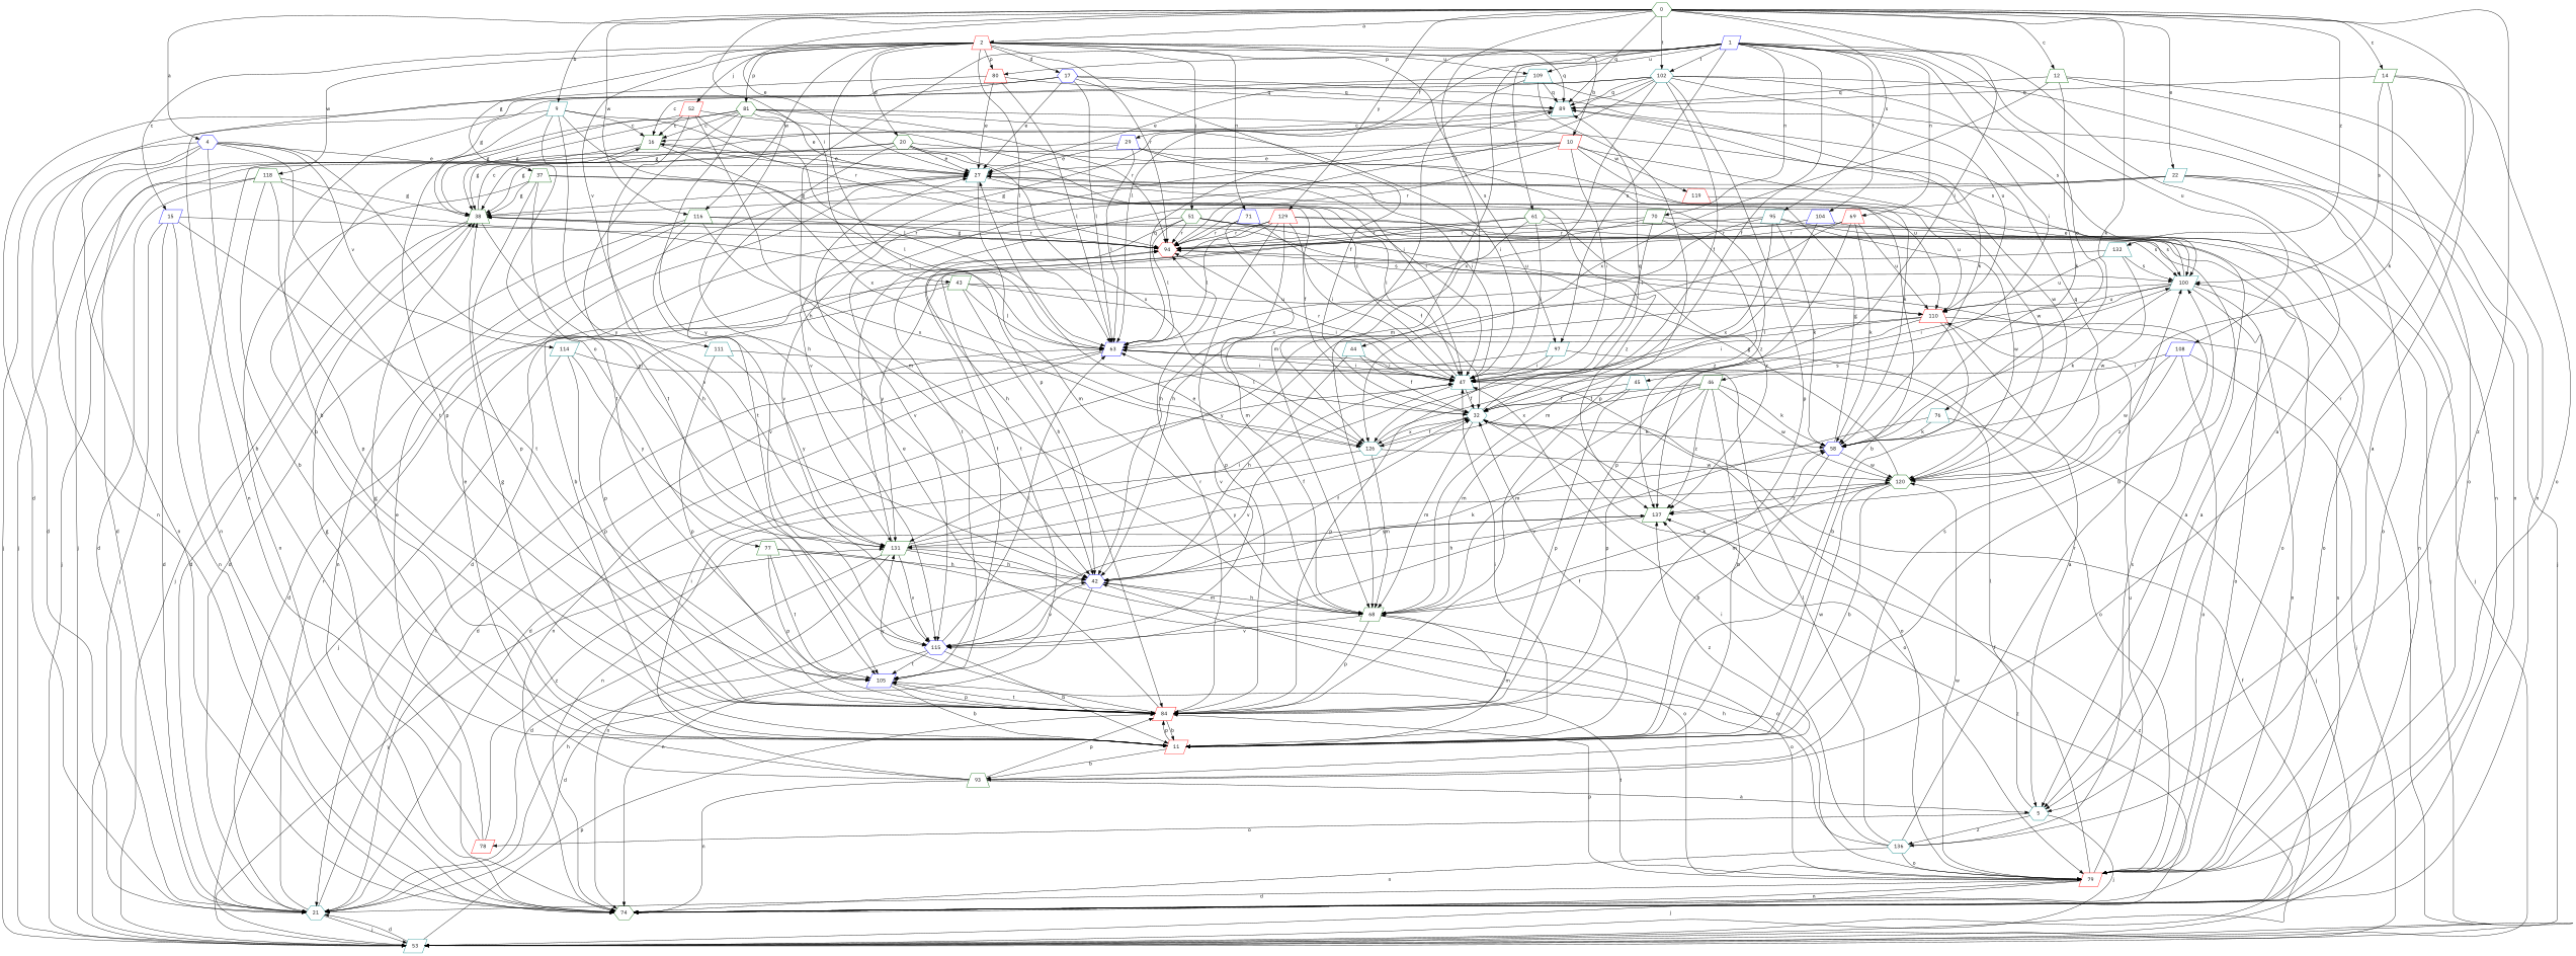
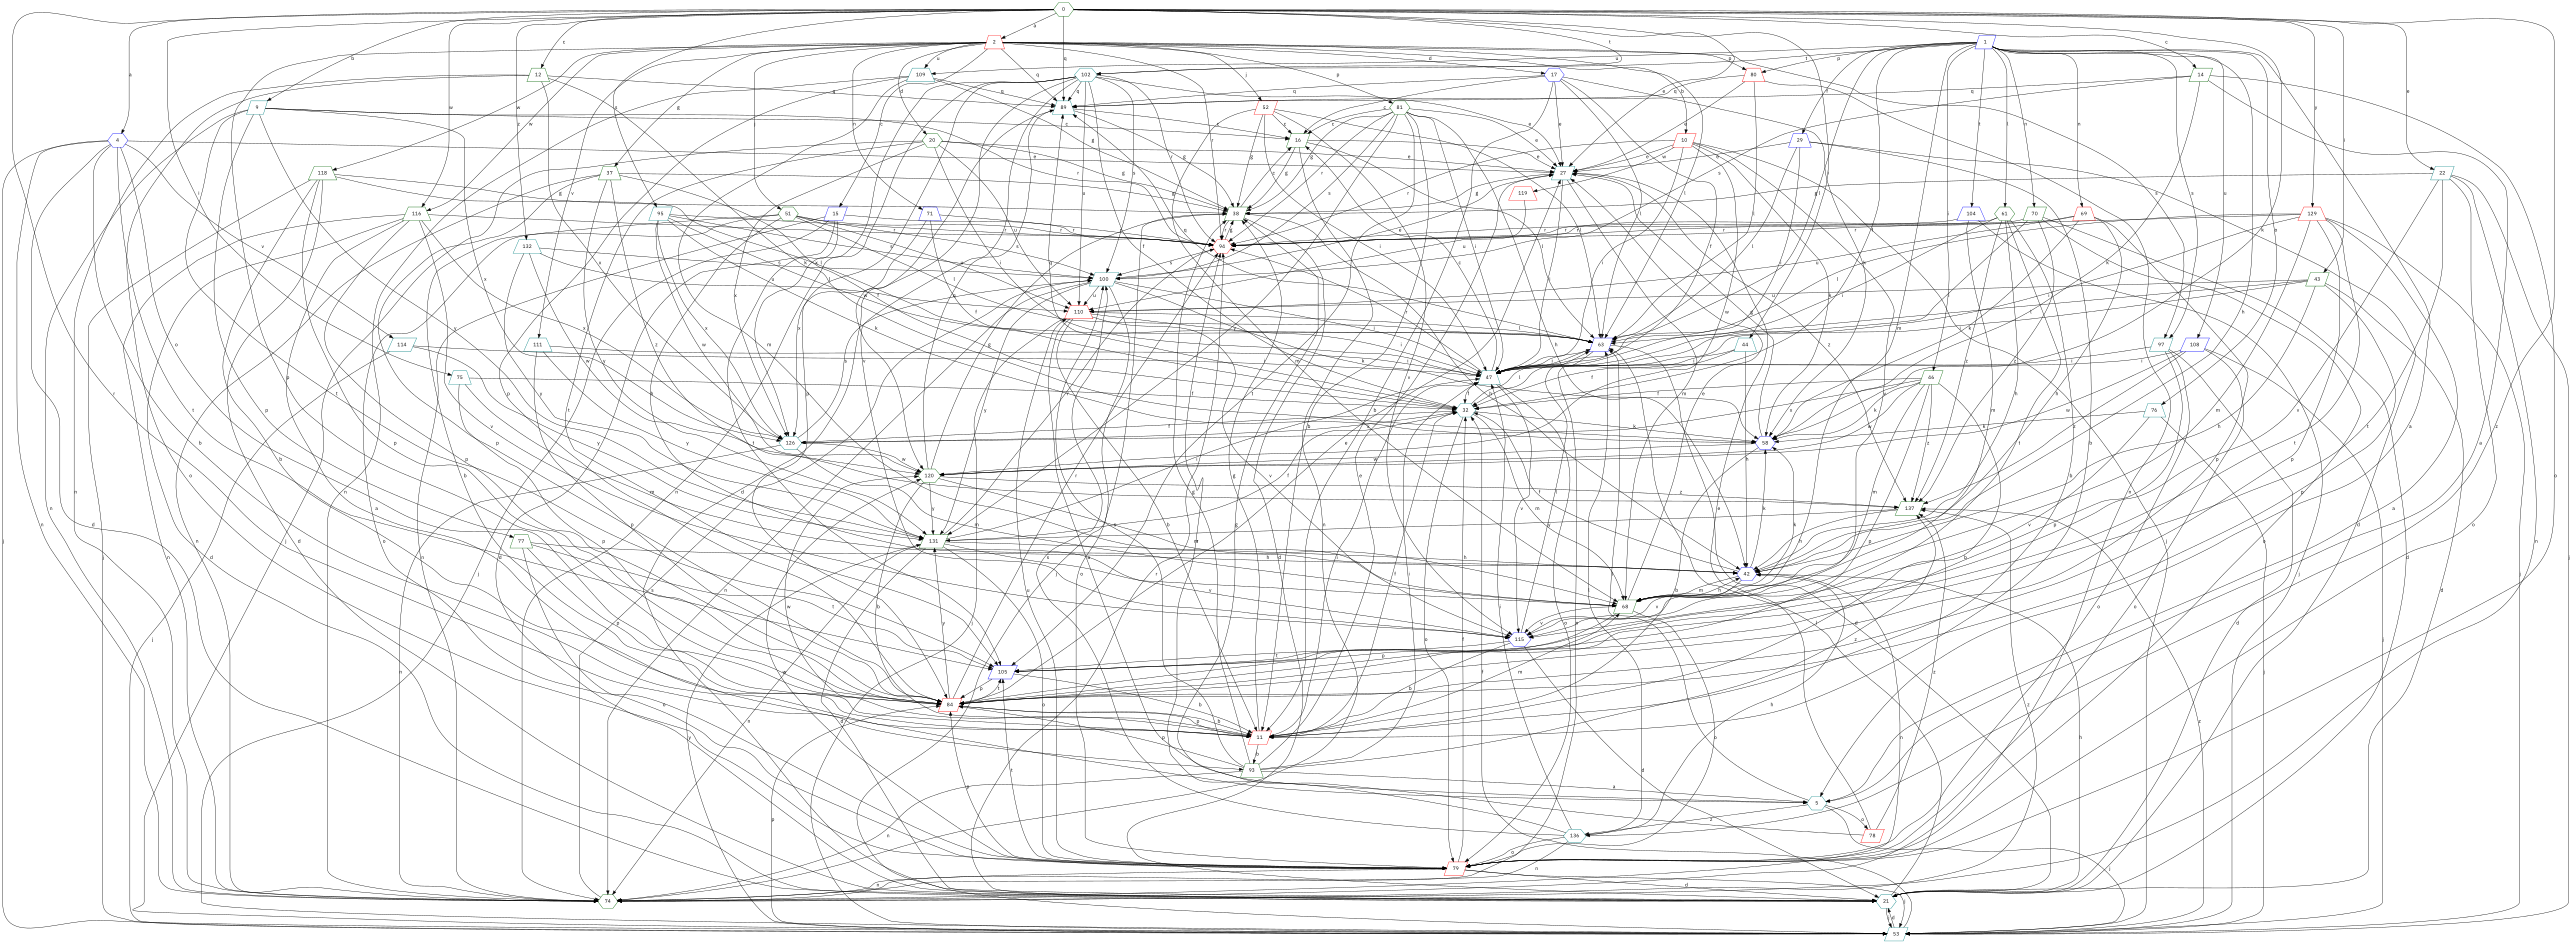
  strict digraph {
    fontname="IBM Plex Sans"
    node [color=darkgreen fontname="IBM Plex Sans" shape=parallelogram]
    edge [fontname="IBM Plex Sans"]
    0 [shape=hexagon]
    2 [color=red shape=trapezium]
    4 [color=blue shape=hexagon]
    9 [color=teal]
    12 [shape=trapezium]
    14
    22 [color=teal]
    27 [color=teal]
    43
    44 [color=teal shape=trapezium]
-   45 [color=teal shape=trapezium]
+   45 [color=teal shape=trapezium label=75]
    58 [color=blue shape=hexagon]
    89 [color=teal shape=trapezium]
    93 [shape=trapezium]
    95 [color=teal]
    102 [color=teal shape=hexagon]
    116 [shape=trapezium]
    129 [color=red shape=trapezium]
    132 [color=teal shape=trapezium]
    136 [color=teal shape=hexagon]
    63 [color=blue]
    80 [color=red shape=trapezium]
    97 [color=teal]
    109 [color=teal shape=trapezium]
    10 [color=red]
    15 [color=blue]
    17 [color=blue shape=hexagon]
    20 [shape=hexagon]
    37 [shape=trapezium]
    51 [shape=hexagon]
    52 [color=red]
    71 [color=blue shape=trapezium]
    81 [shape=hexagon]
    84 [color=red]
    94 [color=red shape=hexagon]
    111 [color=teal shape=trapezium]
    118 [shape=trapezium]
    11 [color=red]
    21 [color=teal shape=hexagon]
    53 [color=teal]
    74 [shape=hexagon]
    77 [shape=trapezium]
    105 [color=blue]
    114 [color=teal]
    16
    126 [color=teal shape=hexagon]
    131
    79 [color=red]
    5 [color=teal shape=hexagon]
    100 [color=teal]
    115 [color=blue shape=hexagon]
-   38 [shape=trapezium]
+   38
    68
    47 [color=teal shape=trapezium]
    137
    42 [color=blue shape=hexagon]
    110 [color=red shape=trapezium]
    32 [color=teal shape=hexagon]
    120 [shape=hexagon]
    1 [color=blue]
    29 [color=blue shape=trapezium]
    46
    61 [shape=hexagon]
    69 [color=red shape=trapezium]
    70
    76 [color=teal shape=trapezium]
    104 [color=blue shape=trapezium]
    108 [color=blue]
    78 [color=red]
    119 [color=red shape=trapezium]
    0 -> 2 [label=a]
    0 -> 4 [label=a]
    0 -> 9 [label=b]
    0 -> 12 [label=c]
    0 -> 14 [label=c]
    0 -> 22 [label=e]
    0 -> 27 [label=e]
    0 -> 43 [label=i]
    0 -> 44 [label=i]
    0 -> 45 [label=i]
    0 -> 58 [label=k]
    0 -> 89 [label=q]
    0 -> 93 [label=r]
    0 -> 95 [label=s]
    0 -> 102 [label=t]
    0 -> 116 [label=w]
    0 -> 129 [label=y]
    0 -> 132 [label=z]
    0 -> 136 [label=z]
    2 -> 89 [label=q]
    2 -> 116 [label=w]
    2 -> 63 [label=l]
    2 -> 80 [label=p]
    2 -> 97 [label=s]
    2 -> 109 [label=u]
    2 -> 10 [label=b]
    2 -> 15 [label=c]
    2 -> 17 [label=d]
    2 -> 20 [label=d]
    2 -> 37 [label=g]
    2 -> 51 [label=j]
    2 -> 52 [label=j]
    2 -> 71 [label=n]
    2 -> 81 [label=p]
    2 -> 84 [label=p]
    2 -> 94 [label=r]
    2 -> 111 [label=v]
    2 -> 118 [label=w]
    4 -> 27 [label=e]
    4 -> 11 [label=b]
    4 -> 21 [label=d]
    4 -> 53 [label=j]
    4 -> 74 [label=n]
    4 -> 77 [label=o]
    4 -> 105 [label=t]
    4 -> 114 [label=v]
    9 -> 84 [label=p]
    9 -> 94 [label=r]
    9 -> 74 [label=n]
    9 -> 105 [label=t]
    9 -> 16 [label=c]
    9 -> 126 [label=x]
    9 -> 131 [label=y]
    12 -> 58 [label=k]
    12 -> 89 [label=q]
    12 -> 74 [label=n]
    12 -> 126 [label=x]
    12 -> 79 [label=o]
    14 -> 58 [label=k]
    14 -> 89 [label=q]
    14 -> 79 [label=o]
    14 -> 5 [label=a]
    14 -> 100 [label=s]
    22 -> 53 [label=j]
    22 -> 74 [label=n]
    22 -> 105 [label=t]
    22 -> 79 [label=o]
    22 -> 115 [label=v]
    22 -> 38 [label=g]
    27 -> 38 [label=g]
    27 -> 68 [label=m]
    27 -> 47 [label=i]
    27 -> 137 [label=z]
    43 -> 63 [label=l]
    43 -> 84 [label=p]
    43 -> 21 [label=d]
    43 -> 47 [label=i]
    43 -> 42 [label=h]
    43 -> 110 [label=u]
    44 -> 47 [label=i]
    44 -> 42 [label=h]
    44 -> 32 [label=f]
    45 -> 84 [label=p]
    45 -> 68 [label=m]
    45 -> 32 [label=f]
    58 -> 27 [label=g]
    58 -> 11 [label=b]
    58 -> 120 [label=w]
    89 -> 16 [label=c]
    89 -> 38 [label=g]
    89 -> 120 [label=w]
    93 -> 27 [label=e]
    93 -> 84 [label=p]
    93 -> 74 [label=n]
    93 -> 5 [label=a]
    93 -> 100 [label=s]
    93 -> 38 [label=g]
    93 -> 47 [label=i]
    93 -> 137 [label=z]
    95 -> 58 [label=k]
    95 -> 63 [label=l]
    95 -> 94 [label=r]
    95 -> 126 [label=x]
    95 -> 100 [label=s]
    95 -> 120 [label=w]
    102 -> 27 [label=e]
    102 -> 89 [label=q]
    102 -> 84 [label=p]
    102 -> 94 [label=r]
    102 -> 21 [label=d]
    102 -> 74 [label=n]
    102 -> 126 [label=x]
    102 -> 100 [label=s]
    102 -> 115 [label=v]
    102 -> 110 [label=u]
    102 -> 32 [label=f]
    116 -> 94 [label=r]
    116 -> 21 [label=d]
    116 -> 74 [label=n]
    116 -> 126 [label=x]
    116 -> 5 [label=a]
    116 -> 115 [label=v]
    129 -> 63 [label=l]
    129 -> 84 [label=p]
    129 -> 94 [label=r]
    129 -> 53 [label=j]
    129 -> 105 [label=t]
    129 -> 5 [label=a]
    129 -> 68 [label=m]
    129 -> 47 [label=i]
    132 -> 131 [label=y]
    132 -> 100 [label=s]
    132 -> 110 [label=u]
    132 -> 120 [label=w]
    136 -> 63 [label=l]
    136 -> 94 [label=r]
    136 -> 74 [label=n]
    136 -> 79 [label=o]
    136 -> 100 [label=s]
    136 -> 47 [label=i]
    136 -> 42 [label=h]
    63 -> 89 [label=q]
    63 -> 21 [label=d]
    63 -> 74 [label=n]
    63 -> 47 [label=i]
    80 -> 27 [label=e]
    80 -> 89 [label=q]
    80 -> 63 [label=l]
    80 -> 74 [label=n]
    97 -> 84 [label=p]
    97 -> 21 [label=d]
    97 -> 79 [label=o]
    97 -> 47 [label=i]
    109 -> 89 [label=q]
    109 -> 84 [label=p]
    109 -> 74 [label=n]
    109 -> 38 [label=g]
    109 -> 68 [label=m]
    10 -> 27 [label=e]
    10 -> 58 [label=k]
    10 -> 94 [label=r]
    10 -> 53 [label=j]
    10 -> 115 [label=v]
    10 -> 47 [label=i]
    10 -> 120 [label=w]
    10 -> 119 [label=w]
    15 -> 94 [label=r]
    15 -> 21 [label=d]
    15 -> 53 [label=j]
    15 -> 74 [label=n]
    15 -> 105 [label=t]
    17 -> 27 [label=e]
    17 -> 58 [label=k]
    17 -> 89 [label=q]
    17 -> 63 [label=l]
    17 -> 11 [label=b]
    17 -> 16 [label=c]
    17 -> 32 [label=f]
    20 -> 27 [label=e]
    20 -> 53 [label=j]
    20 -> 105 [label=t]
    20 -> 126 [label=x]
    20 -> 38 [label=g]
    20 -> 47 [label=i]
    20 -> 110 [label=u]
    37 -> 84 [label=p]
    37 -> 74 [label=n]
    37 -> 131 [label=y]
    37 -> 38 [label=g]
    37 -> 137 [label=z]
    37 -> 32 [label=f]
    51 -> 63 [label=l]
    51 -> 94 [label=r]
    51 -> 11 [label=b]
    51 -> 79 [label=o]
    51 -> 100 [label=s]
    51 -> 42 [label=h]
    51 -> 110 [label=u]
    52 -> 63 [label=l]
    52 -> 16 [label=c]
    52 -> 115 [label=v]
    52 -> 38 [label=g]
    52 -> 68 [label=m]
    52 -> 47 [label=i]
    71 -> 94 [label=r]
    71 -> 126 [label=x]
    71 -> 32 [label=f]
    81 -> 27 [label=e]
    81 -> 94 [label=r]
    81 -> 11 [label=b]
    81 -> 105 [label=t]
    81 -> 16 [label=c]
    81 -> 131 [label=y]
    81 -> 100 [label=s]
    81 -> 38 [label=g]
    81 -> 47 [label=i]
    81 -> 42 [label=h]
    84 -> 27 [label=e]
    84 -> 94 [label=r]
    84 -> 11 [label=b]
    84 -> 105 [label=t]
    84 -> 131 [label=y]
    94 -> 100 [label=s]
    94 -> 38 [label=g]
    111 -> 84 [label=p]
    111 -> 131 [label=y]
    111 -> 47 [label=i]
    118 -> 63 [label=l]
    118 -> 84 [label=p]
    118 -> 11 [label=b]
    118 -> 21 [label=d]
    118 -> 53 [label=j]
    118 -> 38 [label=g]
    11 -> 93 [label=b]
    11 -> 84 [label=p]
    11 -> 38 [label=g]
    11 -> 68 [label=m]
    11 -> 47 [label=i]
    11 -> 32 [label=f]
    11 -> 120 [label=w]
    21 -> 63 [label=l]
    21 -> 94 [label=r]
    21 -> 53 [label=j]
    21 -> 42 [label=h]
    53 -> 84 [label=p]
    53 -> 21 [label=d]
    53 -> 131 [label=y]
    53 -> 137 [label=z]
    53 -> 32 [label=f]
    74 -> 100 [label=s]
    74 -> 137 [label=z]
    77 -> 84 [label=p]
    77 -> 105 [label=t]
    77 -> 79 [label=o]
    77 -> 42 [label=h]
    105 -> 84 [label=p]
    105 -> 11 [label=b]
-   114 -> 84 [label=p]
+   116 -> 84 [label=p]
    114 -> 53 [label=j]
    114 -> 131 [label=y]
    114 -> 47 [label=i]
    16 -> 27 [label=e]
    16 -> 63 [label=l]
    16 -> 74 [label=n]
    16 -> 38 [label=g]
    126 -> 74 [label=n]
    126 -> 100 [label=s]
    126 -> 68 [label=m]
    126 -> 32 [label=f]
    126 -> 120 [label=w]
    131 -> 94 [label=r]
    131 -> 21 [label=d]
    131 -> 74 [label=n]
    131 -> 79 [label=o]
    131 -> 115 [label=v]
    131 -> 47 [label=i]
    131 -> 42 [label=h]
    131 -> 32 [label=f]
    79 -> 84 [label=p]
    79 -> 21 [label=d]
    79 -> 53 [label=j]
    79 -> 74 [label=n]
    79 -> 105 [label=t]
    79 -> 110 [label=u]
    79 -> 32 [label=f]
    79 -> 120 [label=w]
    5 -> 136 [label=z]
    5 -> 63 [label=l]
    5 -> 53 [label=j]
    5 -> 78 [label=o]
    100 -> 27 [label=e]
    100 -> 58 [label=k]
    100 -> 74 [label=n]
    100 -> 131 [label=y]
    100 -> 79 [label=o]
    100 -> 47 [label=i]
    100 -> 110 [label=u]
    115 -> 63 [label=l]
    115 -> 11 [label=b]
    115 -> 21 [label=d]
    115 -> 105 [label=t]
    38 -> 94 [label=r]
    38 -> 21 [label=d]
    38 -> 53 [label=j]
    38 -> 16 [label=c]
    38 -> 42 [label=h]
    68 -> 27 [label=e]
    68 -> 58 [label=k]
    68 -> 84 [label=p]
    68 -> 79 [label=o]
    68 -> 115 [label=v]
    68 -> 42 [label=h]
    47 -> 94 [label=r]
    47 -> 16 [label=c]
    47 -> 79 [label=o]
    47 -> 115 [label=v]
    47 -> 32 [label=f]
    137 -> 131 [label=y]
    137 -> 42 [label=h]
    42 -> 58 [label=k]
    42 -> 74 [label=n]
    42 -> 115 [label=v]
    42 -> 68 [label=m]
    42 -> 32 [label=f]
    110 -> 63 [label=l]
    110 -> 11 [label=b]
    110 -> 53 [label=j]
    110 -> 5 [label=a]
    110 -> 115 [label=v]
    110 -> 47 [label=i]
    32 -> 58 [label=k]
    32 -> 89 [label=q]
    32 -> 63 [label=l]
    32 -> 126 [label=x]
    32 -> 79 [label=o]
    32 -> 68 [label=m]
    120 -> 89 [label=q]
    120 -> 11 [label=b]
    120 -> 131 [label=y]
    120 -> 38 [label=g]
    120 -> 68 [label=m]
    120 -> 137 [label=z]
    1 -> 102 [label=t]
    1 -> 63 [label=l]
    1 -> 80 [label=p]
    1 -> 97 [label=s]
    1 -> 109 [label=u]
    1 -> 5 [label=a]
    1 -> 68 [label=m]
    1 -> 42 [label=h]
    1 -> 32 [label=f]
    1 -> 29 [label=f]
    1 -> 46 [label=i]
    1 -> 61 [label=l]
    1 -> 69 [label=n]
    1 -> 70 [label=n]
    1 -> 76 [label=o]
    1 -> 104 [label=t]
    1 -> 108 [label=u]
    29 -> 27 [label=e]
    29 -> 63 [label=l]
    29 -> 11 [label=b]
    29 -> 21 [label=d]
    29 -> 47 [label=i]
    46 -> 58 [label=k]
    46 -> 84 [label=p]
    46 -> 11 [label=b]
    46 -> 126 [label=x]
    46 -> 68 [label=m]
    46 -> 137 [label=z]
    46 -> 32 [label=f]
    46 -> 120 [label=w]
    61 -> 94 [label=r]
    61 -> 11 [label=b]
    61 -> 105 [label=t]
    61 -> 47 [label=i]
    61 -> 137 [label=z]
    61 -> 42 [label=h]
    69 -> 58 [label=k]
    69 -> 84 [label=p]
    69 -> 94 [label=r]
    69 -> 42 [label=h]
    69 -> 110 [label=u]
    70 -> 94 [label=r]
    70 -> 21 [label=d]
    70 -> 79 [label=o]
    70 -> 47 [label=i]
    70 -> 137 [label=z]
    76 -> 58 [label=k]
    76 -> 53 [label=j]
    76 -> 115 [label=v]
    104 -> 94 [label=r]
    104 -> 53 [label=j]
    104 -> 68 [label=m]
    108 -> 53 [label=j]
    108 -> 79 [label=o]
    108 -> 47 [label=i]
    108 -> 137 [label=z]
    108 -> 120 [label=w]
    78 -> 27 [label=e]
    78 -> 38 [label=g]
    78 -> 137 [label=z]
    119 -> 110 [label=u]
  }
